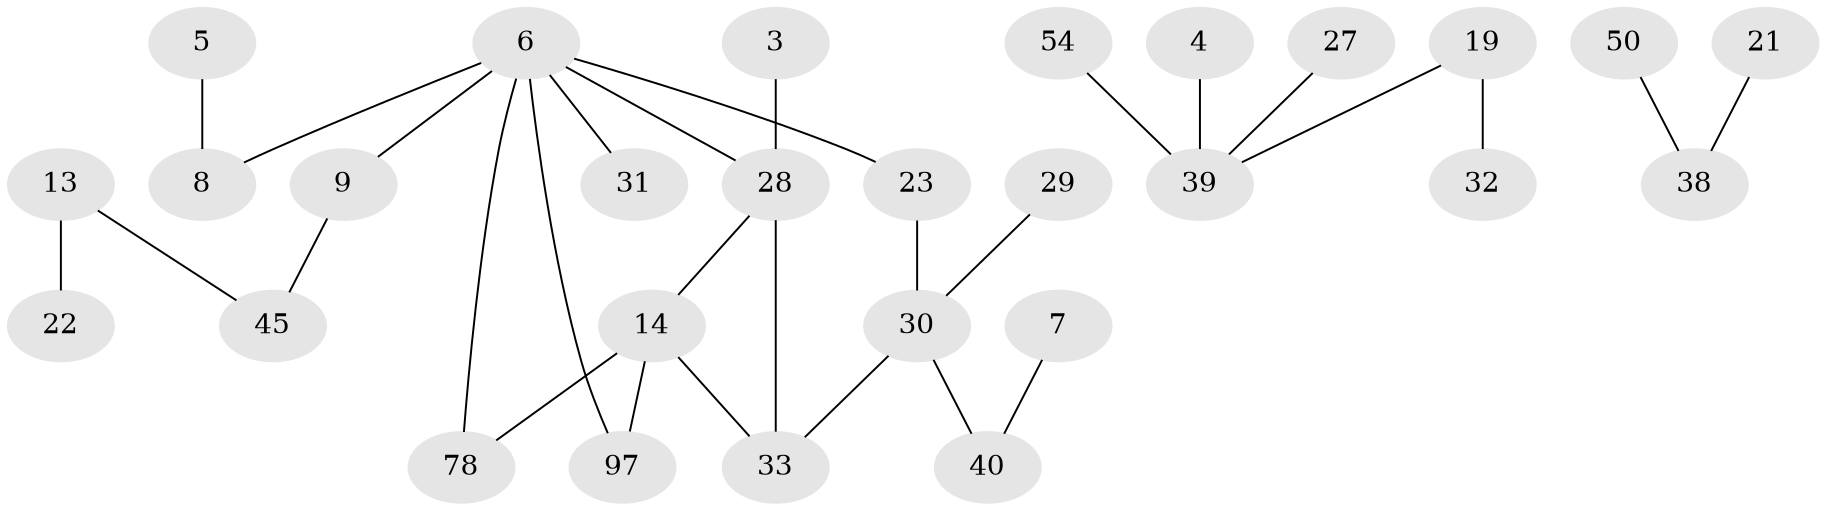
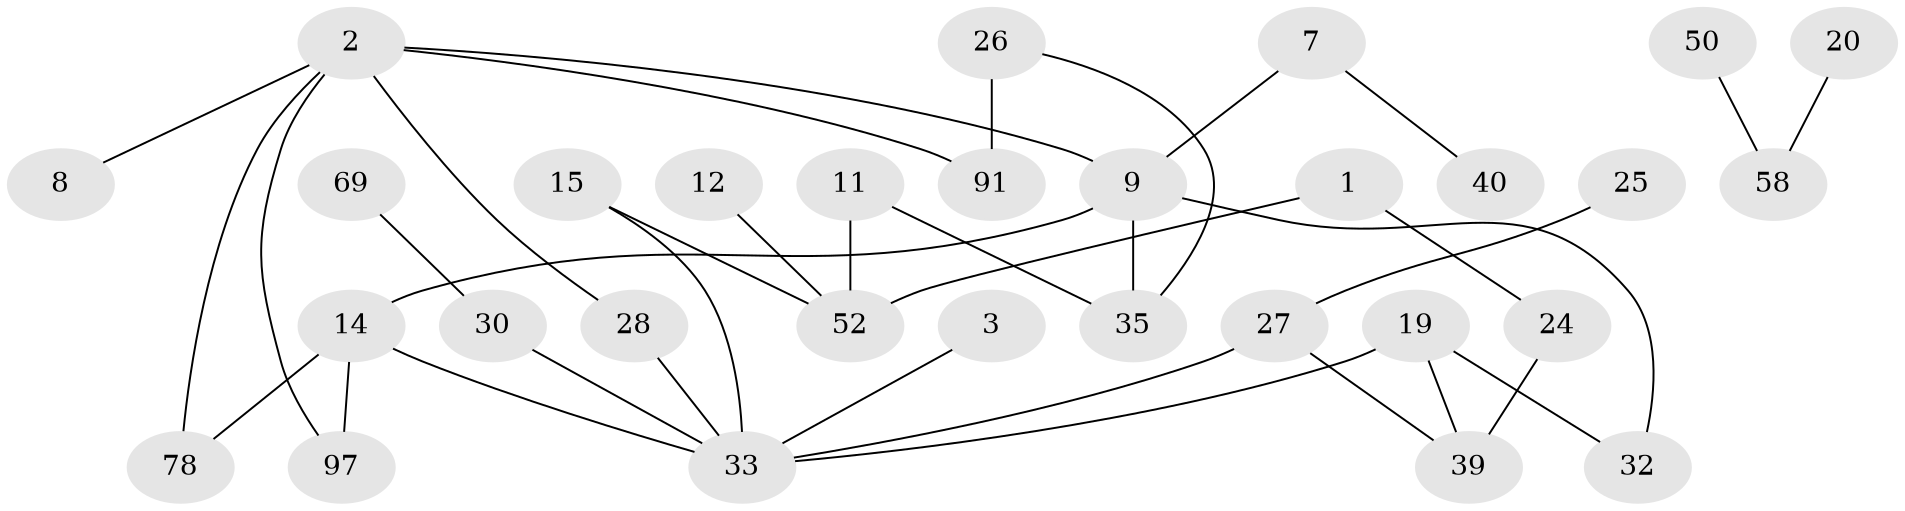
  graph {
    node [color=gray90 style=filled]
    edge [weight=1.0]
-   22
-   24 [label=54]
+   1
+   22 [label=52]
+   24
    39
-   2 [label=6]
+   2
    8
    9
    n8 [label=78]
-   23
    28
-   31
+   31 [label=91]
    n12 [label=97]
    14
    32
-   35 [label=45]
+   35
    30
    33
    40
    3
-   4
-   5
    7
-   11 [label=13]
+   11
+   12
+   15
    19
    n27 [label=50]
-   38
-   21
+   38 [label=58]
+   21 [label=20]
+   25
    27
-   29
+   26
+   29 [label=69]
+   1 -- 22
+   1 -- 24
    24 -- 39 [weight=2.0]
    2 -- 8
    2 -- 9
    2 -- n8
-   2 -- 23
    2 -- 28
    2 -- 31
    2 -- n12
-   28 -- 14
+   9 -- 14
+   9 -- 32
    9 -- 35
-   23 -- 30
    28 -- 33
    14 -- n8
    14 -- n12
    14 -- 33
    30 -- 33
-   30 -- 40
-   3 -- 28
-   4 -- 39
-   5 -- 8
+   3 -- 33
+   7 -- 9
    7 -- 40
    11 -- 22
    11 -- 35
+   12 -- 22
+   15 -- 22
+   15 -- 33
    19 -- 39
    19 -- 32
+   19 -- 33
    n27 -- 38
    21 -- 38
+   25 -- 27
    27 -- 39
+   27 -- 33
+   26 -- 31
+   26 -- 35
    29 -- 30
  }
